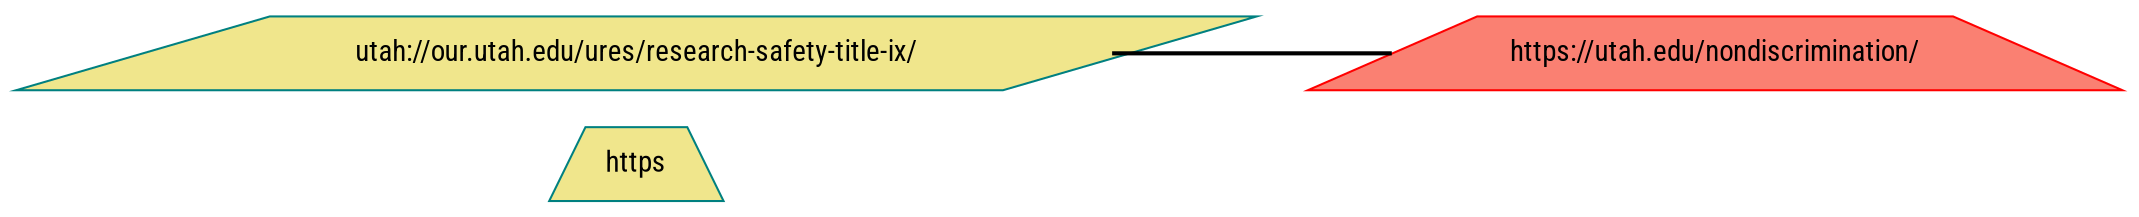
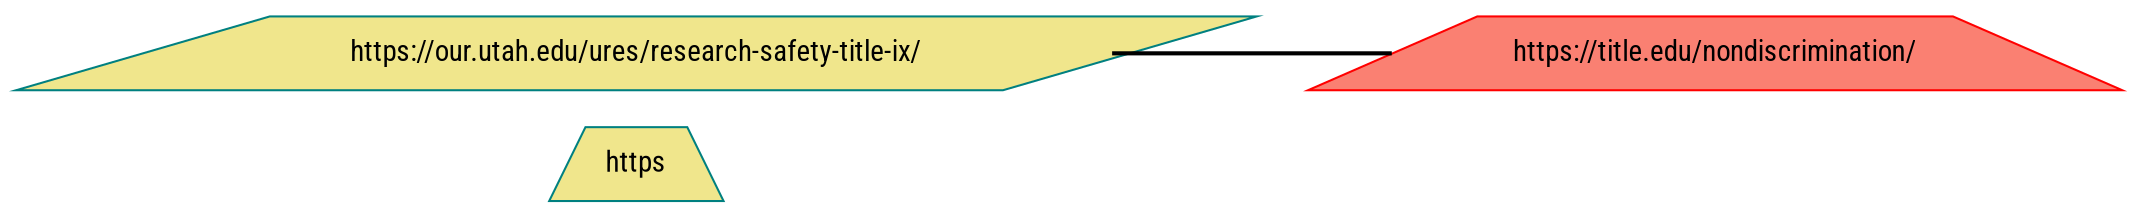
  strict graph {
    rankdir=LR
    fontname="Roboto Condensed"
    node [style=filled fillcolor=khaki color=teal shape=trapezium fontname="Roboto Condensed"]
    https [child_link="['https://regulations.utah.edu/general/1-012.php', 'https://regulations.utah.edu/general/1-011.php', 'http://www.laborcommission.utah.gov', 'http://www.dol.gov/elaws/vets/userra/ee_disc.asp', 'http://www.laborcommission.utah.gov', 'https://portal.hud.gov/hudportal/HUD?src=/topics/housing_discrimination', 'https://utah.edu/nondiscrimination/']" data="b\"\nNondiscrimination Statement - The University of Utah\nSkip to content\nSearch Site:\nPowered by\nSearch Campus:\nPowered by\nSearch Campus\nUniversity of Utah COVID-19 Updates\nThe University of Utah\nMain Title\nSub Title\nApply\nApply\nOffice of Admissions\nProspective Students\nRequest information\nCampus Tours\nEvents\nUndergraduate\nGraduate\nInternational Students\nAsia Campus\nNew Students\nFreshman\nConfirm/Deposit\nFinancial Aid & Scholarships\nNew Student Orientation\nRegistrar\nHousing\nAcademic Calendar\nStudent Life\nStudent Affairs\nHousing\nThe MUSS\nThe Union\nStudent Life Center\nStudent Leadership & Involvement\nSafeU\nU Career Success\nAcademics\nAcademic Resources\nCatalogs, Schedules & Calendar\nColleges & Departments\nMajors\nGraduate School\nStudent Success\nLibraries\nGlobal U\nResearch\nArts\nThe Arts on Campus\nUpcoming Events\nAcademic Programs\nProfessional Arts\nYouth Arts\nU of U Health\nEducation\nResearch\nPatient Care\nAthletics\nUtah Athletics\nBuy Tickets\nSchedule\nCrimson Club\nShop Utah Gear\nDonate\nSearchReveal Menu\nReveal Menu\nMain Navigation\nMain Menu\nHome\nApply\nApply\nOffice of Admissions\nProspective Students\nRequest information\nCampus Tours\nEvents\nUndergraduate\nGraduate\nInternational Students\nAsia Campus\nNew Students\nFreshman\nConfirm/Deposit\nFinancial Aid & Scholarships\nNew Student Orientation\nRegistrar\nHousing\nAcademic Calendar\nStudent Life\nStudent Affairs\nHousing\nThe MUSS\nThe Union\nStudent Life Center\nStudent Leadership & Involvement\nSafeU\nU Career Success\nAcademics\nAcademic Resources\nCatalogs, Schedules & Calendar\nColleges & Departments\nMajors\nGraduate School\nStudent Success\nLibraries\nGlobal U\nResearch\nArts\nThe Arts on Campus\nUpcoming Events\nAcademic Programs\nProfessional Arts\nYouth Arts\nU of U Health\nEducation\nResearch\nPatient Care\nAthletics\nUtah Athletics\nBuy Tickets\nSchedule\nCrimson Club\nShop Utah Gear\nDonate\nU of U Health\nEducation\nResearch\nPatient Care\nU Quick Links\nA-Z Index\nCampus Directory\nCampus Map\nShuttle Tracker\nCIS\nUMail\n@ The U\nAccessibility\nApply\nVisit\nGive\nHome\nCurrent Page: Nondiscrimination Statement\nNondiscrimination & Accessibility Statement\nThe University of Utah does not discriminate on the basis of race, ethnicity, color,\nreligion, national origin, sex, pregnancy, pregnancy-related conditions, age, disability,\nsexual orientation, gender identity, gender expression, genetic information or protected\nveteran\xe2\x80\x99s status, in employment, treatment, admission, access to educational programs\nand activities, or other University benefits or services.\nThe University does not discriminate on the basis of sex in the education program\nor activity that it operates, as required by Title IX and 34 CFR part 106.\xc2\xa0 The requirement\nnot to discriminate in education programs or activities extends to admission and employment.\nInquiries about the application of Title IX and its regulations may be referred to\nthe Title IX Coordinator, to the Department of Education, Office for Civil Rights,\nor both.\nAdditionally, the University endeavors to provide reasonable accommodations and to\nensure equal access to qualified persons with disabilities. Click here to request a reasonable accommodation.\nWhere discrimination is found to have occurred, the University will take reasonable\nsteps to investigate the matter, stop the harassment, prevent its recurrence and remedy\nits effects.\nIf you or someone you know has experienced discrimination, sexual misconduct including\nsexual harassment, or disability discrimination, we encourage you to report it to\nthe University's designated and authorized Title IX/ADA/Section 504 Coordinator in\nthe Office of Equal Opportunity and Affirmative Action:\nSherrie Hayashi, DirectorTitle IX/ADA/Section 504 CoordinatorOffice of Equal Opportunity and Affirmative Action (OEO/AA)201 South Presidents Circle, Rm.135\xc2\xa0Salt Lake City, UT, 84112801-581-8365\xc2\xa0801-585-5746 (fax)oeo@utah.eduwww.oeo.utah.eduOnline reports may be submitted at oeo.utah.edu\nNOTICE OF FILING OPTIONS\nTo file a formal complaint of discrimination, sexual misconduct (including sexual\nharassment or violence), or retaliation, under University of Utah Non-Discrimination\nPolicy, contact the OEO/AA.\xc2\xa0 \xc2\xa0A formal complaint may be filed with the OEO/AA in person,\nby mail, or by electronic mail.\nTimelines:\nA Formal Complaint of Sex or Gender-Based Harassment within the scope of Title IX\nis timely if at the time of filing a Formal Complaint, the Complainant is participating\nin or attempting to participate in a University Program.\nA Formal Complaint alleging any other type of Sexual Misconduct, or other type of\nDiscrimination is timely if filed within 180 calendar days of the last alleged discriminatory\nact.\nA Formal Complaint of Retaliation is timey filed if filed within 180 days of the last\nalleged retaliatory act.\nA Formal Complaint not filed within the appropriate time period above will be dismissed\nas untimely filed; however, at the Director's discretion and for good cause, the complaint\nmay be accepted as if filed within the appropriate time period.\nUniversity of UtahOffice of Equal Opportunity & Affirmative Action (OEO/AA)201 S. Presidents Circle, Room 135Salt Lake City, UT\xc2\xa0 84112Telephone: 801-581-8365Fax: 801-585-5746oeo@utah.eduwww.oeo.utah.eduOnline reports may be submitted at oeo.utah.edu\nFor specific information related to University Policy, please see:\nregulations.utah.edu/general/1-012.phpregulations.utah.edu/general/1-011.php\nEXTERNAL AGENCIES:\xc2\xa0 Filing a complaint with the University of Utah\xe2\x80\x99s Title IX/504/ADA Coordinator (or\ndesignee) does not prevent\xc2\xa0an individual from filing a complaint with an appropriate\nregulatory agency. To file a complaint regarding discrimination, including sexual\nharassment, or retaliation with a regulatory state or federal agency, please see the\nagency information below.\xc2\xa0 For information about the time frames in which complaints\nmust be filed, please contact the relevant agency.\nEducation: Complaints regarding: Title VI of the Civil Rights Act of 1964, Title IX of the Education\nAmendments of 1972, Section 504 of the Rehabilitation Act of 1973, Title II of the\nAmericans with Disabilities Act, Age Discrimination Act of 1975.\nUnited States Department of EducationOffice for Civil Rights\xe2\x80\x93 Region VIIICesar E. Chavez Memorial Building1244 Speer Boulevard, Suite 310Denver, Colorado 80204-3582Telephone: 303-844-5695FAX: 303-844-4303\nOnline complaint portal: http://www2.ed.gov/about/offices/list/ocr/docs/howto.htmlwww2.ed.gov/about/offices/list/ocr/index.html\nEmployment:State Agency:\xc2\xa0 Individual complaints regarding: Utah Anti-Discrimination Act of 1965,\nTitle VII of the Civil Rights Act of 1964, as amended, Age Discrimination in Employment\nAct of 1967, as amended, and the Americans with Disabilities Act of 1990.\xc2\xa0Utah Anti-Discrimination and Labor Division (UALD)160 East 300 South, 3rd floorP.O. Box 146630Salt Lake City, Utah 84114-6630Telephone: 801-530-6801www.laborcommission.utah.gov\nFederal Agencies:Complaints regarding: Title VII of the Civil Rights Act of 1964, The Pregnancy Discrimination\nAct, Age Discrimination in Employment Act of 1967, as amended (ADEA), Equal Pay Act\nof 1963, Title I of the Americans with Disabilities Act Amendments Act of 2008, Sections\n501 and 505 of the Rehabilitation Act of 1973 and Section 102 and 103 of the Civil\nRights Act of 1991, the Genetic Information Nondiscrimination Act of 2008 (GINA)\xc2\xa0Equal Employment Opportunity CommissionPhoenix District Office3300 North Central Avenue, Suite 690Phoenix, AZ 85012Telephone: 1-800-669-4000TTY:\xc2\xa0 1-800-669-6820Fax: 602-640-5071www.eeoc.gov\xc2\xa0U.S. Department of LaborOffice of Federal Contract Compliance Programs (OFCCP)Denver District Office1244 Speer Blvd, Suite 540Denver, CO 80204Phone 720-264-3200Fax:\xc2\xa0 720-264-3211https://www.dol.gov/ofccp/index.htm\xc2\xa0Executive Order 11246 (Equal Employment and Affirmative Action)Americans with Disability Act Amendments Act, of 2008Section 503 of the Rehabilitation Act of 197338 USC 4212 \xe2\x80\x93 The Vietnam Era Veterans\xe2\x80\x99 Readjustment Assistance Act of 1974Uniformed Service Employment and Re-employment Rights Act (USERRA)Online complaint portal:www.dol.gov/elaws/vets/userra/ee_disc.asp\xc2\xa0Veteran\xe2\x80\x99s Employment and Training Service140 East 300 South, Room 209Salt Lake City, UT 84111Telephone: 801-526-0950jobs.utah.gov/jobseeker/veterans/employtrain.html\nHousing (Residents of dorms and family student housing)State Agency:\xc2\xa0 Complaints regarding: Utah Fair Housing Act of 1993, as amended.\nUtah Anti-Discrimination and Labor Division (UALD)160 East 300 South, 3rd floorSalt Lake City, Utah 84114-6630Telephone: 801-530-6801www.laborcommission.utah.gov\xc2\xa0Federal Agency:\xc2\xa0 U.S. Department of Housing and Urban Development (\xe2\x80\x9cHUD\xe2\x80\x9d) Complaints\nregarding: Title VI of the Civil Rights Act of 1964, as amended, Title VIII of the\nCivil Rights Act of 1968 (Fair Housing Act), Section 504 of the Rehabilitation Action\nof 1973, as amended, Title II of the Americans with Disabilities Act of 1990, Age\nDiscrimination Act of 1975, Title IX of the Education Amendments Act, and Architectural\nBarriers Act of 1968.\xc2\xa0U.S. Department of Housing & Urban Development (HUD)1670 Broadway, 25th floorDenver, Colorado 80202-4801Telephone: (303)672-5440Fax: (303)672-5004Online complaint portal: https://portal.hud.gov/hudportal/HUD?src=/topics/housing_discrimination\xc2\xa0Health care, human services, and health insurance plans (Patients and Participants):\xc2\xa0 Complaints regarding: Title VI of the Civil Rights Act of 1964, Section 504 of the\nRehabilitation Act of 1973, as amended, the Age Discrimination Act of 1975, Title\nII of the Americans with Disabilities Act (ADA), and the Community Service Assurance\nprovisions of the Hill-Burton Act\xc2\xa0U.S. Department of Health & Human ServicesOffice for Civil Rights, DHHS \xe2\x80\x93 Region VIII1961 Stout Street Room 08-148Denver, CO 80294Customer Response Center 1-800-368-1019TDD:\xc2\xa0 1-800-537-7697Email: Ocrmail@hhs.govOnline complaint portal: https://ocrportal.hhs.gov/ocr/smartscreen/main.jsfWebsite: www.hhs.gov/ocrCampus Accessibility Website:\xc2\xa0https://accessibility.utah.edu\nThe University of Utah\n201 Presidents Circle Salt Lake City, UT 84112 801.581.7200\nResources\nFuture Students\nStudents\nParents & Families\nFaculty\nStaff\nVisitors\nAlumni\nACCESSIBILITY\nInitiatives\nResearch\nEquity, Diversity & Inclusion\nSustainability\nEmployment\nU Leadership\nUniversity Safety\nAbout the U\nInformation\nOffice of the President\nGive to the U\nMedia Contacts\nUte Proud\nCampus Events\nCommunity\nContact - Feedback\nQuick Links\nA-Z Index\nCampus Directory\nCampus Map\nShuttle Tracker\nCIS\nUMail\n@ The U\n\xc2\xa9 2023 The University of Utah\nIndigenous Land Acknowledgment\nNondiscrimination & Accessibility\nDisclaimer\nPrivacy\nCredits & Attributions\nMedia Contacts\nFacebook\nInstagram\nYoutube\nLast Updated: 7/7/22\""]
-   "https://our.utah.edu/ures/research-safety-title-ix/" [shape=parallelogram label="utah://our.utah.edu/ures/research-safety-title-ix/"]
-   "https://utah.edu/nondiscrimination/" [fillcolor=salmon color=red]
+   "https://our.utah.edu/ures/research-safety-title-ix/" [shape=parallelogram]
+   "https://utah.edu/nondiscrimination/" [fillcolor=salmon color=red label="https://title.edu/nondiscrimination/"]
    "https://our.utah.edu/ures/research-safety-title-ix/" -- "https://utah.edu/nondiscrimination/" [style=bold fontname="Roboto Condensed"]
  }
